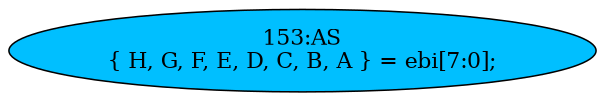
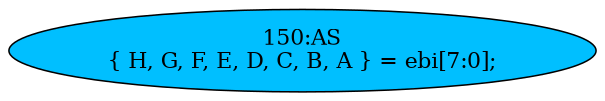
  strict digraph {
-   n1 [ast="<pyverilog.vparser.ast.Assign object at 0x7f9359f3e190>" def_var="['H']" fillcolor=deepskyblue label="153:AS\n{ H, G, F, E, D, C, B, A } = ebi[7:0];" statements="[]" style=filled typ=Assign use_var="['ebi']"]
+   n1 [ast="<pyverilog.vparser.ast.Assign object at 0x7f9359f3e190>" def_var="['H']" fillcolor=deepskyblue label="150:AS\n{ H, G, F, E, D, C, B, A } = ebi[7:0];" statements="[]" style=filled typ=Assign use_var="['ebi']"]
  }
